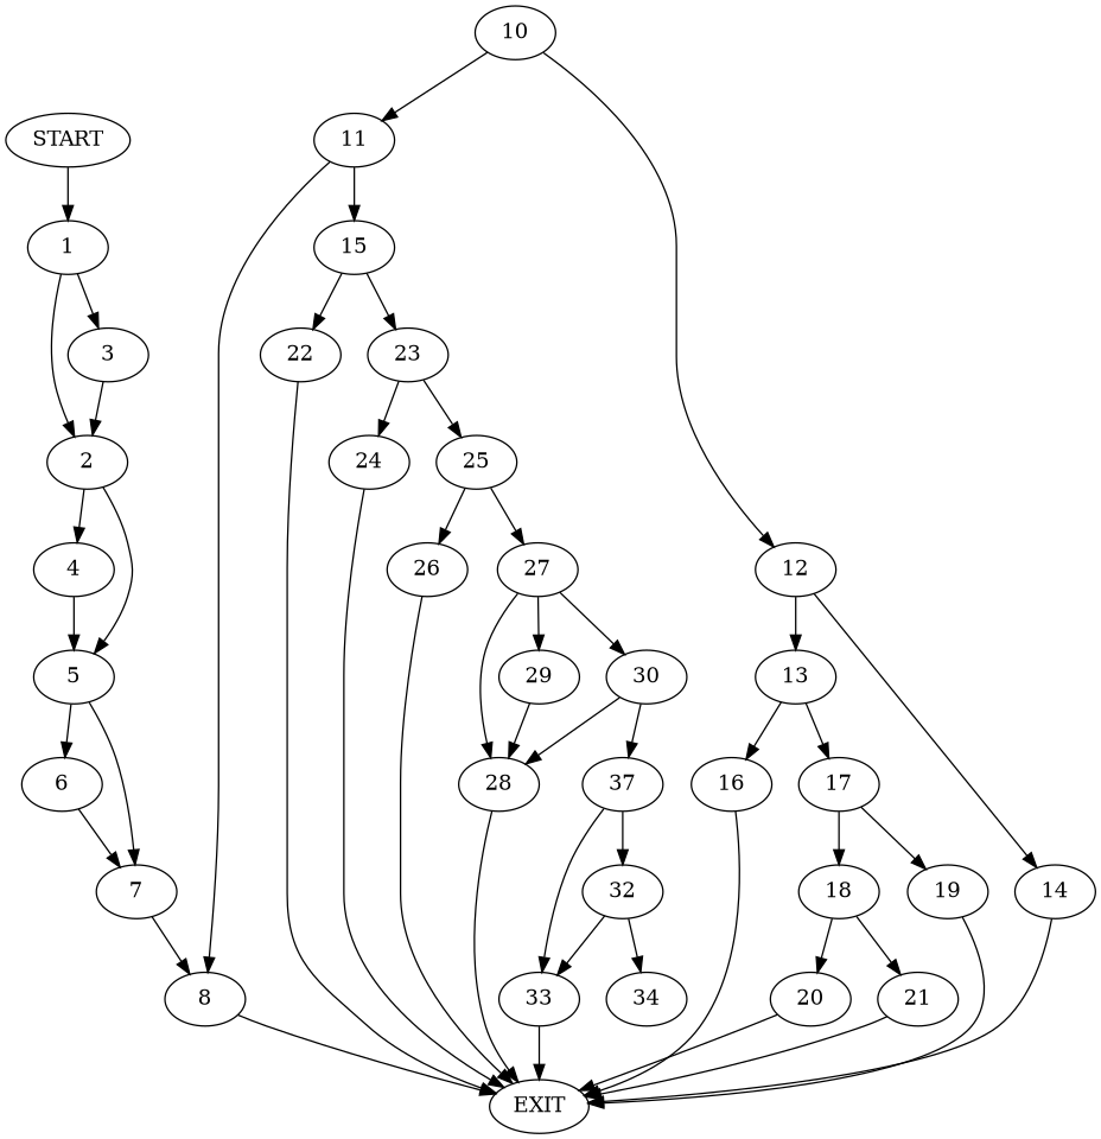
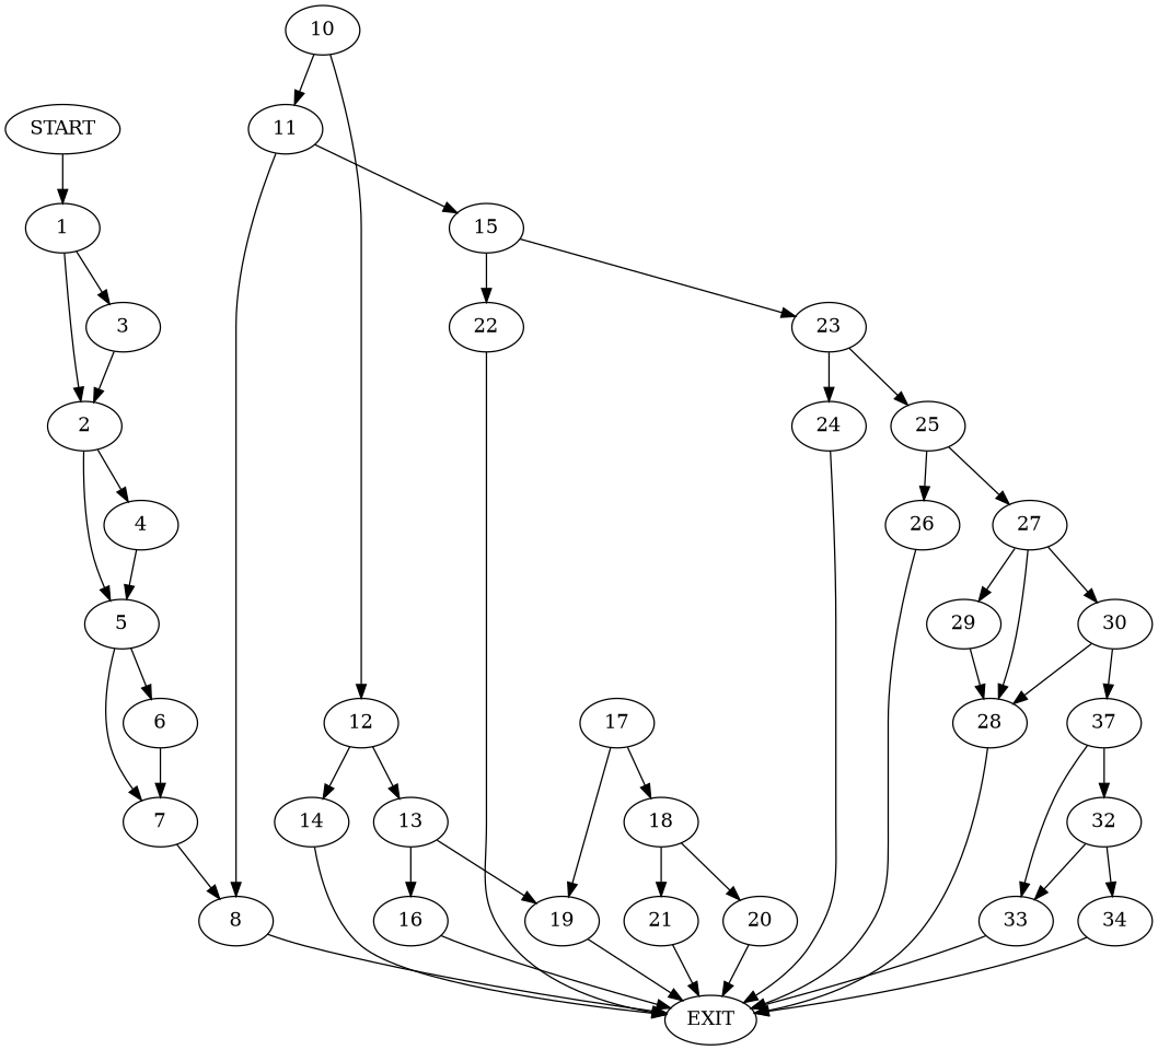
  digraph {
    n1 [label=START]
    1
    2
    3
    n5 [label=EXIT]
    4
    5
    6
    7
    8
    10
    11
    12
    15
    13
    14
    22
    23
    16
    17
    18
    19
    24
    25
    20
    21
    26
    27
    28
    29
    30
    n32 [label=37]
    32
    33
    34
    n1 -> 1
    1 -> 2
    1 -> 3
    2 -> 4
    2 -> 5
    3 -> 2
    4 -> 5
    5 -> 6
    5 -> 7
    6 -> 7
    7 -> 8
    8 -> n5
    10 -> 11
    10 -> 12
    11 -> 8
    11 -> 15
    12 -> 13
    12 -> 14
    15 -> 22
    15 -> 23
    13 -> 16
-   13 -> 17
+   13 -> 19
    14 -> n5
    22 -> n5
    23 -> 24
    23 -> 25
    16 -> n5
    17 -> 18
    17 -> 19
    18 -> 20
    18 -> 21
    19 -> n5
    24 -> n5
    25 -> 26
    25 -> 27
    20 -> n5
    21 -> n5
    26 -> n5
    27 -> 28
    27 -> 29
    27 -> 30
    28 -> n5
    29 -> 28
    30 -> 28
    30 -> n32
    n32 -> 32
    n32 -> 33
    32 -> 33
    32 -> 34
    33 -> n5
+   34 -> n5
  }
